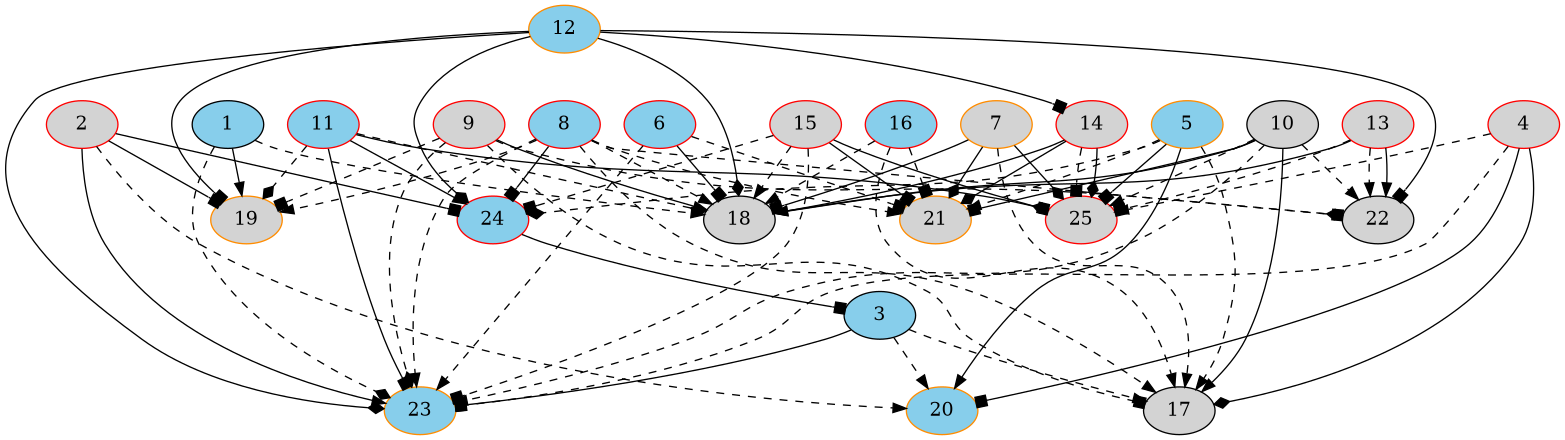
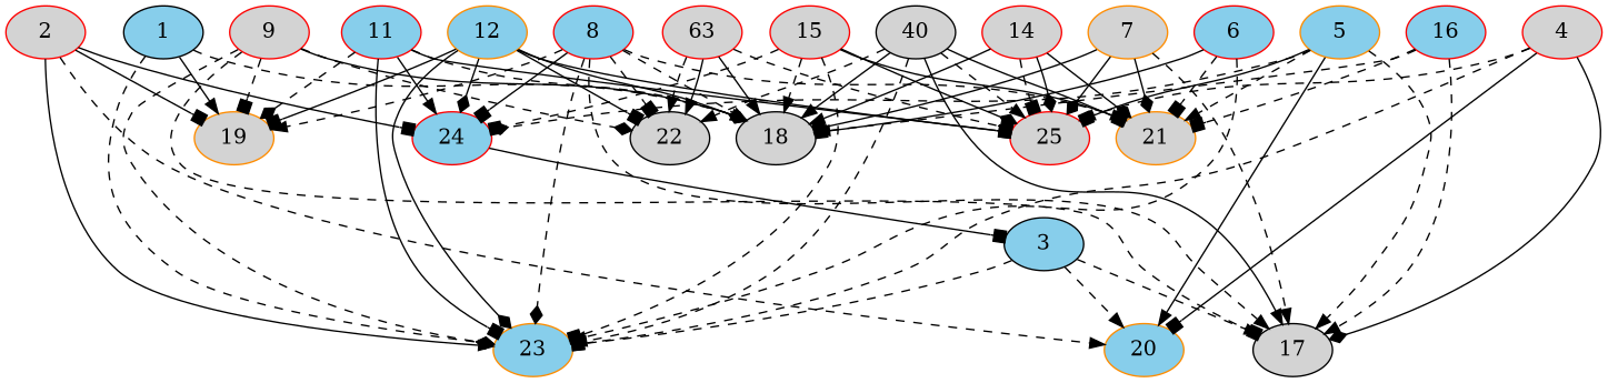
  digraph {
    node [alpha=0.07 color=red fillcolor=lightgrey style=filled]
    edge [arrowhead=normal style=dashed]
    1 [alpha=0.19 color=black expect_size=39626752 fillcolor=skyblue]
    18 [alpha=0.16 color=black expect_size=49451008]
    19 [alpha=0.01 color=darkorange expect_size=21200896]
    23 [alpha=0.16 color=darkorange expect_size=24581120 fillcolor=skyblue]
    2 [expect_size=18324480]
    20 [alpha=0.18 color=darkorange expect_size=48789504 fillcolor=skyblue]
    24 [alpha=0.02 expect_size=16908288 fillcolor=skyblue]
    3 [alpha=0.03 color=black expect_size=31589376 fillcolor=skyblue]
    17 [alpha=0.11 color=black expect_size=33269760]
    4 [alpha=0.06 expect_size=44935168]
    25 [alpha=0.10 expect_size=19745792]
    5 [alpha=0.13 color=darkorange expect_size=13402112 fillcolor=skyblue]
    21 [alpha=0.10 color=darkorange expect_size=31037440]
    6 [alpha=0.11 expect_size=46105600 fillcolor=skyblue]
    7 [color=darkorange expect_size=16087040]
    8 [alpha=0.08 expect_size=13119488 fillcolor=skyblue]
    22 [color=black expect_size=46664704]
    9 [alpha=0.12 expect_size=34953216]
-   10 [alpha=0.12 color=black expect_size=41951232]
+   10 [alpha=0.12 color=black expect_size=41951232 label=40]
    11 [expect_size=34823168 fillcolor=skyblue]
    12 [alpha=0.11 color=darkorange expect_size=32226304 fillcolor=skyblue]
-   13 [alpha=0.17 expect_size=47981568]
+   13 [alpha=0.17 expect_size=47981568 label=63]
    14 [alpha=0.01 expect_size=8896512]
    15 [alpha=0.06 expect_size=21925888]
    16 [alpha=0.06 expect_size=6297600 fillcolor=skyblue]
    1 -> 18
    1 -> 19 [style=solid]
    1 -> 23 [arrowhead=diamond]
    2 -> 19 [arrowhead=box style=solid]
    2 -> 23 [style=solid]
    2 -> 20
    2 -> 24 [arrowhead=box style=solid]
    24 -> 3 [arrowhead=box style=solid]
-   3 -> 23 [arrowhead=box style=solid]
+   3 -> 23 [arrowhead=box]
    3 -> 20
    3 -> 17
    4 -> 23 [arrowhead=box]
    4 -> 20 [arrowhead=box style=solid]
    4 -> 17 [arrowhead=diamond style=solid]
    4 -> 25
    5 -> 20 [style=solid]
    5 -> 24 [arrowhead=diamond]
    5 -> 17
    5 -> 25 [arrowhead=box style=solid]
    5 -> 21
    6 -> 18 [arrowhead=box style=solid]
    6 -> 23
    6 -> 21 [arrowhead=box]
    7 -> 18 [arrowhead=box style=solid]
    7 -> 17
    7 -> 25 [arrowhead=diamond style=solid]
    7 -> 21 [arrowhead=diamond style=solid]
    8 -> 18
    8 -> 19
-   8 -> 23
+   8 -> 23 [arrowhead=diamond]
    8 -> 24 [arrowhead=box style=solid]
    8 -> 17
    8 -> 21
    8 -> 22 [arrowhead=box]
    9 -> 18 [style=solid]
    9 -> 19 [arrowhead=box]
    9 -> 23 [arrowhead=diamond]
    9 -> 17 [arrowhead=box]
    9 -> 22 [arrowhead=diamond]
    10 -> 18 [style=solid]
    10 -> 23
    10 -> 17 [style=solid]
    10 -> 25
    10 -> 21 [arrowhead=box style=solid]
    10 -> 22
    11 -> 18 [arrowhead=diamond]
    11 -> 19 [arrowhead=diamond]
    11 -> 23 [arrowhead=box style=solid]
    11 -> 24 [style=solid]
    11 -> 25 [arrowhead=box style=solid]
    12 -> 18 [arrowhead=diamond style=solid]
    12 -> 19 [arrowhead=box style=solid]
    12 -> 23 [arrowhead=diamond style=solid]
    12 -> 24 [arrowhead=diamond style=solid]
-   12 -> 14 [arrowhead=box style=solid]
+   12 -> 25 [arrowhead=box style=solid]
    12 -> 22 [arrowhead=box style=solid]
    13 -> 18 [style=solid]
    13 -> 25 [arrowhead=box]
    13 -> 22
    13 -> 22 [style=solid]
    14 -> 18 [style=solid]
    14 -> 25 [arrowhead=box]
    14 -> 25 [arrowhead=diamond style=solid]
    14 -> 21 [arrowhead=diamond style=solid]
    15 -> 18
    15 -> 23 [arrowhead=box]
    15 -> 24 [arrowhead=box]
    15 -> 25 [arrowhead=diamond style=solid]
    15 -> 21 [arrowhead=box style=solid]
    16 -> 18
    16 -> 17
    16 -> 21 [arrowhead=box]
  }
